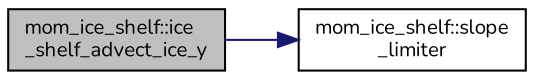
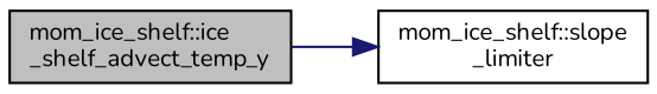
  digraph {
    rankdir=LR
    fontname=Nunito
    node [color=black fontname=Nunito fontsize=10 shape=record style=filled]
-   n1 [fillcolor=grey75 fontcolor=black height=0.2 label="mom_ice_shelf::ice\l_shelf_advect_ice_y" width=0.4]
+   n1 [fillcolor=grey75 fontcolor=black height=0.2 label="mom_ice_shelf::ice\l_shelf_advect_temp_y" width=0.4]
    n2 [fillcolor=white height=0.2 label="mom_ice_shelf::slope\l_limiter" width=0.4]
    n1 -> n2 [color=midnightblue fontname=Nunito fontsize=10 labelfontname=Helvetica labelfontsize=10 style=solid]
  }
